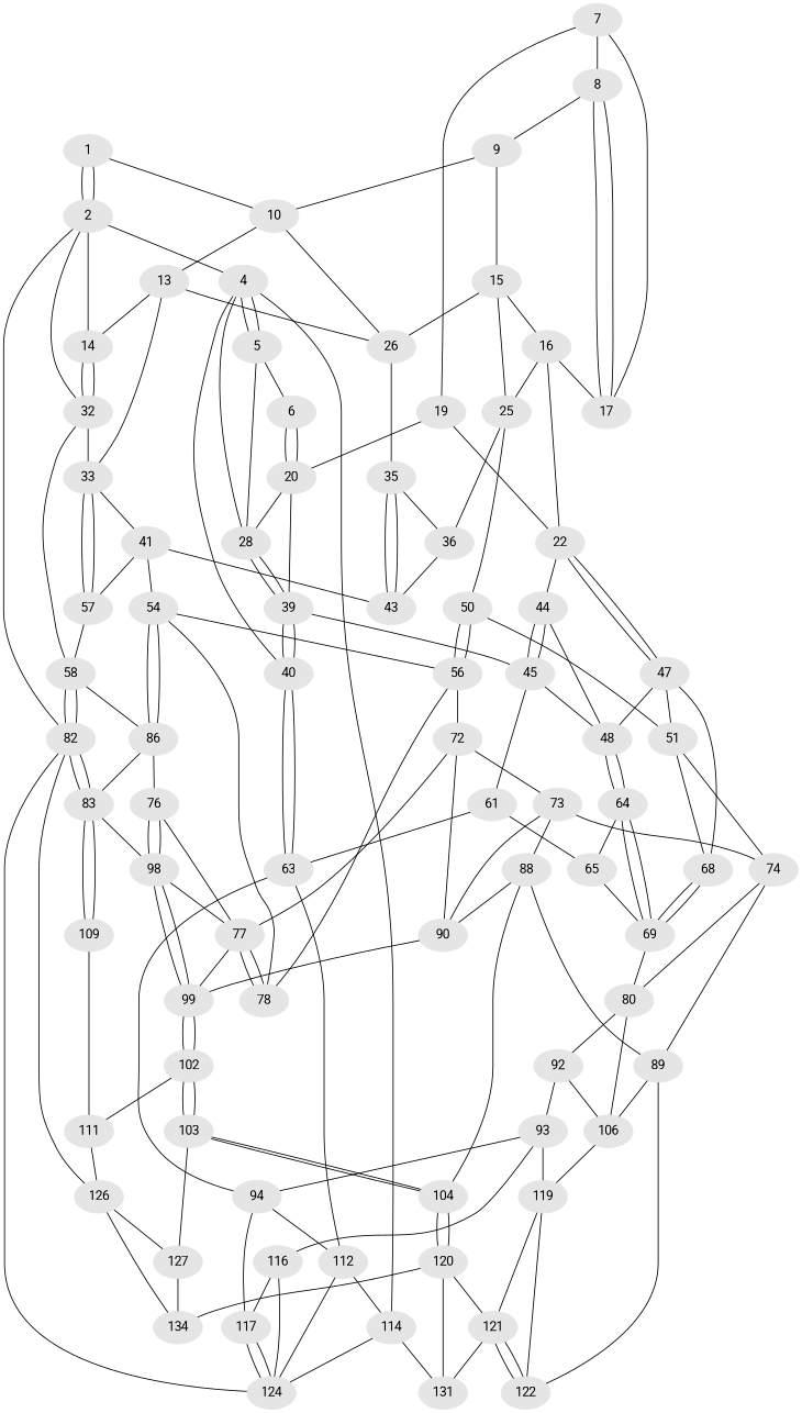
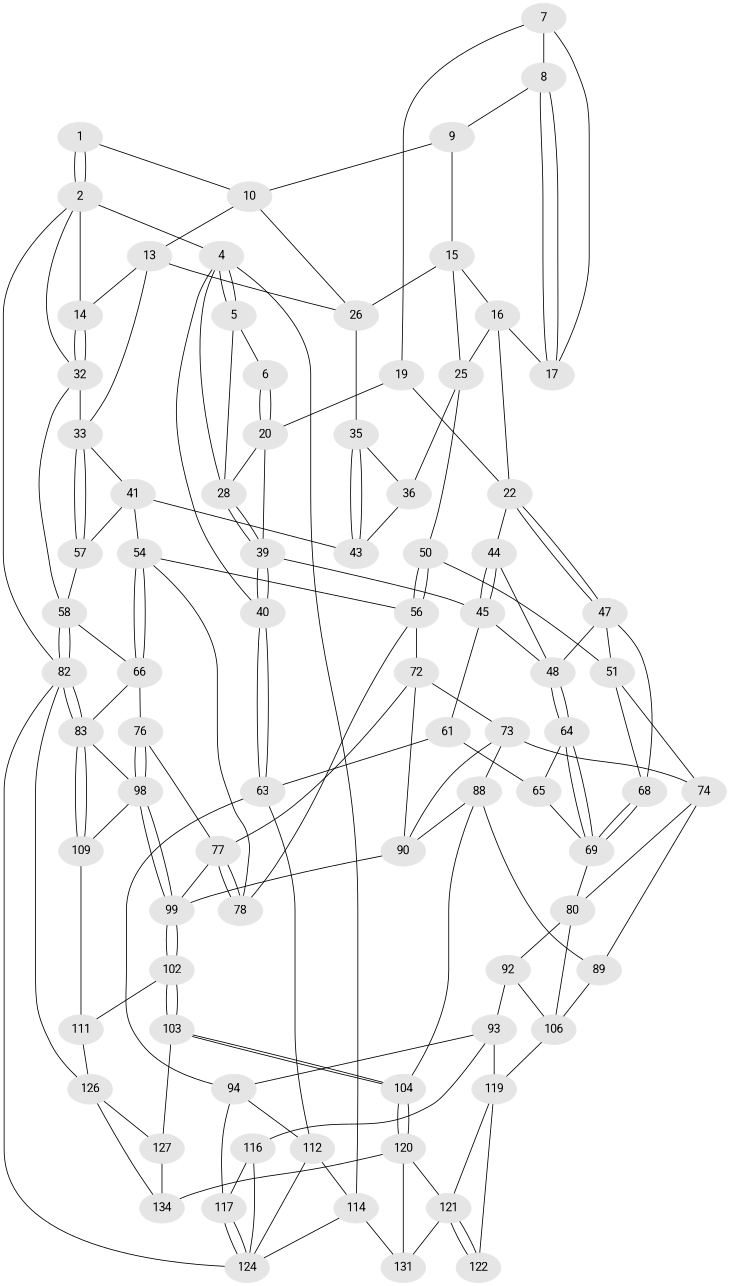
  graph {
    fontname=Roboto
    node [color=gray90 fontname=Roboto style=filled]
    edge [fontname=Roboto]
    2 [super="+3"]
    1
    10 [super="+11"]
    4 [super="+38"]
    14
    32 [super="+53"]
    82 [super="+107"]
    13 [super="+30"]
    26 [super="+31"]
    5
    28 [super="+29"]
    40
    114 [super="+132"]
    33 [super="+34"]
    58 [super="+59"]
    83 [super="+84"]
    126 [super="+136"]
    124 [super="+129"]
    6
    39 [super="+46"]
    63 [super="+95"]
    131
    20 [super="+27"]
    7 [super="+18"]
    8
    17
    19
    9 [super="+12"]
    22 [super="+23"]
    15 [super="+24"]
    16 [super="+21"]
    25 [super="+37"]
    35
    41 [super="+42"]
    57
    36
    50
    44
    47 [super="+52"]
    45 [super="+60"]
    48 [super="+49"]
    51 [super="+70"]
    68
    43
    56 [super="+71"]
-   66 [super="+75" label=86]
+   66 [super="+75"]
    54 [super="+55"]
    61 [super="+62"]
    94 [super="+118"]
    112 [super="+113"]
    78
    64
    65 [super="+67"]
    74 [super="+79"]
    69 [super="+81"]
    72 [super="+86"]
    80 [super="+91"]
    89 [super="+105"]
    76
    73 [super="+87"]
    77 [super="+85"]
    90 [super="+96"]
    117
    98 [super="+101"]
    109 [super="+110"]
    92
    106 [super="+108"]
    88 [super="+97"]
    99 [super="+100"]
    104
    122
    102
    93 [super="+115"]
    119 [super="+123"]
    127 [super="+133"]
    134
    111 [super="+125"]
    120 [super="+135"]
    116
    121 [super="+130"]
    103 [super="+128"]
    2 -- 4
    2 -- 14
    2 -- 32
    2 -- 82
    1 -- 2
    1 -- 2
    1 -- 10
    10 -- 13
    10 -- 26
    4 -- 5
    4 -- 5
    4 -- 28
    4 -- 40
    4 -- 114
    14 -- 32
    14 -- 32
    32 -- 33
    32 -- 58
    82 -- 83
    82 -- 83
    82 -- 126
    82 -- 124
    13 -- 14
    13 -- 26
    13 -- 33
    26 -- 35
    5 -- 28
    5 -- 6
    28 -- 39
    28 -- 39
    40 -- 63
    40 -- 63
    114 -- 124
    114 -- 131
    33 -- 41
    33 -- 57
    33 -- 57
    58 -- 82
    58 -- 82
    58 -- 66
    83 -- 98
    83 -- 109
    83 -- 109
    126 -- 127
    126 -- 134
    6 -- 20
    6 -- 20
    39 -- 40
    39 -- 40
    39 -- 45
    63 -- 94
    63 -- 112
    20 -- 28
    20 -- 39
    7 -- 8
    7 -- 17
    7 -- 19
    8 -- 17
    8 -- 17
    8 -- 9
    19 -- 20
    19 -- 22
    9 -- 10
    9 -- 15
    22 -- 44
    22 -- 47
    22 -- 47
    15 -- 26
    15 -- 16
    15 -- 25
    16 -- 17
    16 -- 22
    16 -- 25
    25 -- 36
    25 -- 50
    35 -- 36
    35 -- 43
    35 -- 43
    41 -- 57
    41 -- 43
    41 -- 54
    57 -- 58
    36 -- 43
    50 -- 51
    50 -- 56
    50 -- 56
    44 -- 45
    44 -- 45
    44 -- 48
    47 -- 48
    47 -- 51
    47 -- 68
    45 -- 48
    45 -- 61
    48 -- 64
    48 -- 64
    51 -- 68
    51 -- 74
    68 -- 69
    68 -- 69
    56 -- 78
    56 -- 72
    66 -- 83
    66 -- 76
    54 -- 56
    54 -- 66
    54 -- 66
    54 -- 78
    61 -- 63
    61 -- 65 [weight=2]
    94 -- 112
    94 -- 117
    112 -- 114
    112 -- 124
    64 -- 65
    64 -- 69
    64 -- 69
    65 -- 69
    74 -- 80
    74 -- 89
    69 -- 80
    72 -- 73
    72 -- 77
    72 -- 90
    80 -- 92
    80 -- 106
    89 -- 106
-   89 -- 122
    76 -- 77
    76 -- 98
    76 -- 98
    73 -- 74
    73 -- 90
    73 -- 88
    77 -- 78
    77 -- 78
    77 -- 99
    90 -- 99
    117 -- 124
    117 -- 124
-   98 -- 77
+   98 -- 109
    98 -- 99
    98 -- 99
    109 -- 111 [weight=2]
    92 -- 106
    92 -- 93
    106 -- 119
    88 -- 89
    88 -- 90
    88 -- 104
    99 -- 102
    99 -- 102
    104 -- 120
    104 -- 120
    102 -- 111
    102 -- 103
    102 -- 103
    93 -- 94
    93 -- 119
    93 -- 116
    119 -- 122
    119 -- 121
    127 -- 134
    111 -- 126
    120 -- 131
    120 -- 134
    120 -- 121
    116 -- 124
    116 -- 117
    121 -- 131
    121 -- 122
    121 -- 122
    103 -- 104
    103 -- 104
    103 -- 127 [weight=2]
  }
